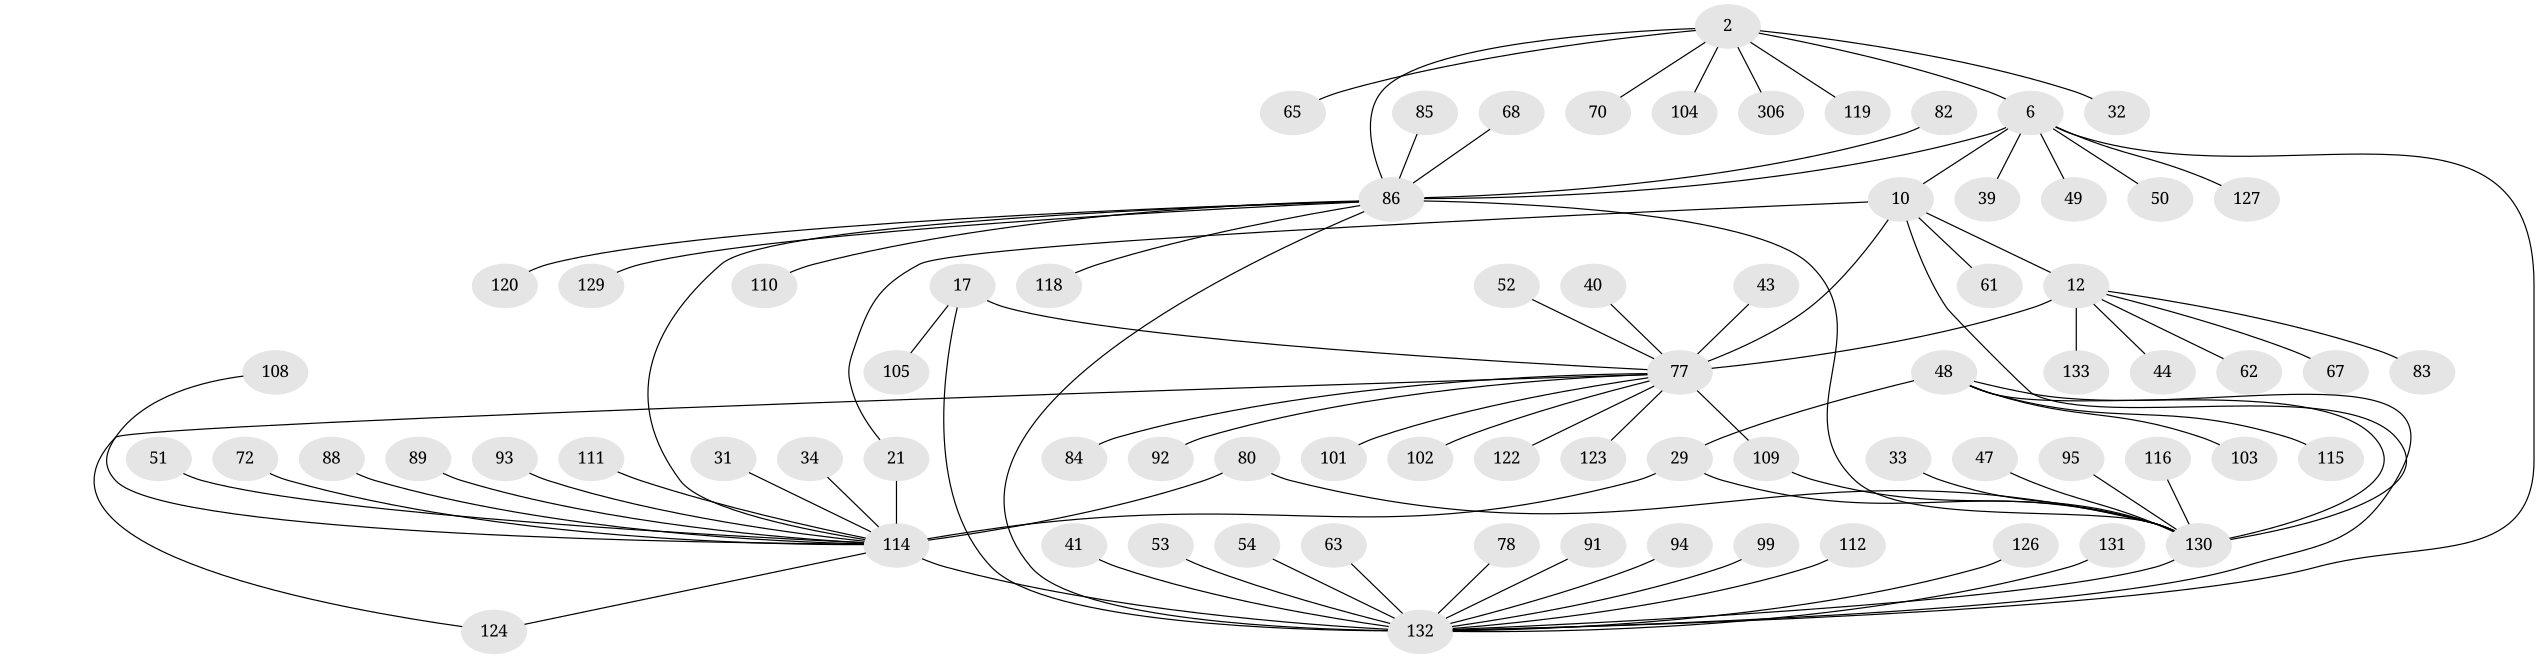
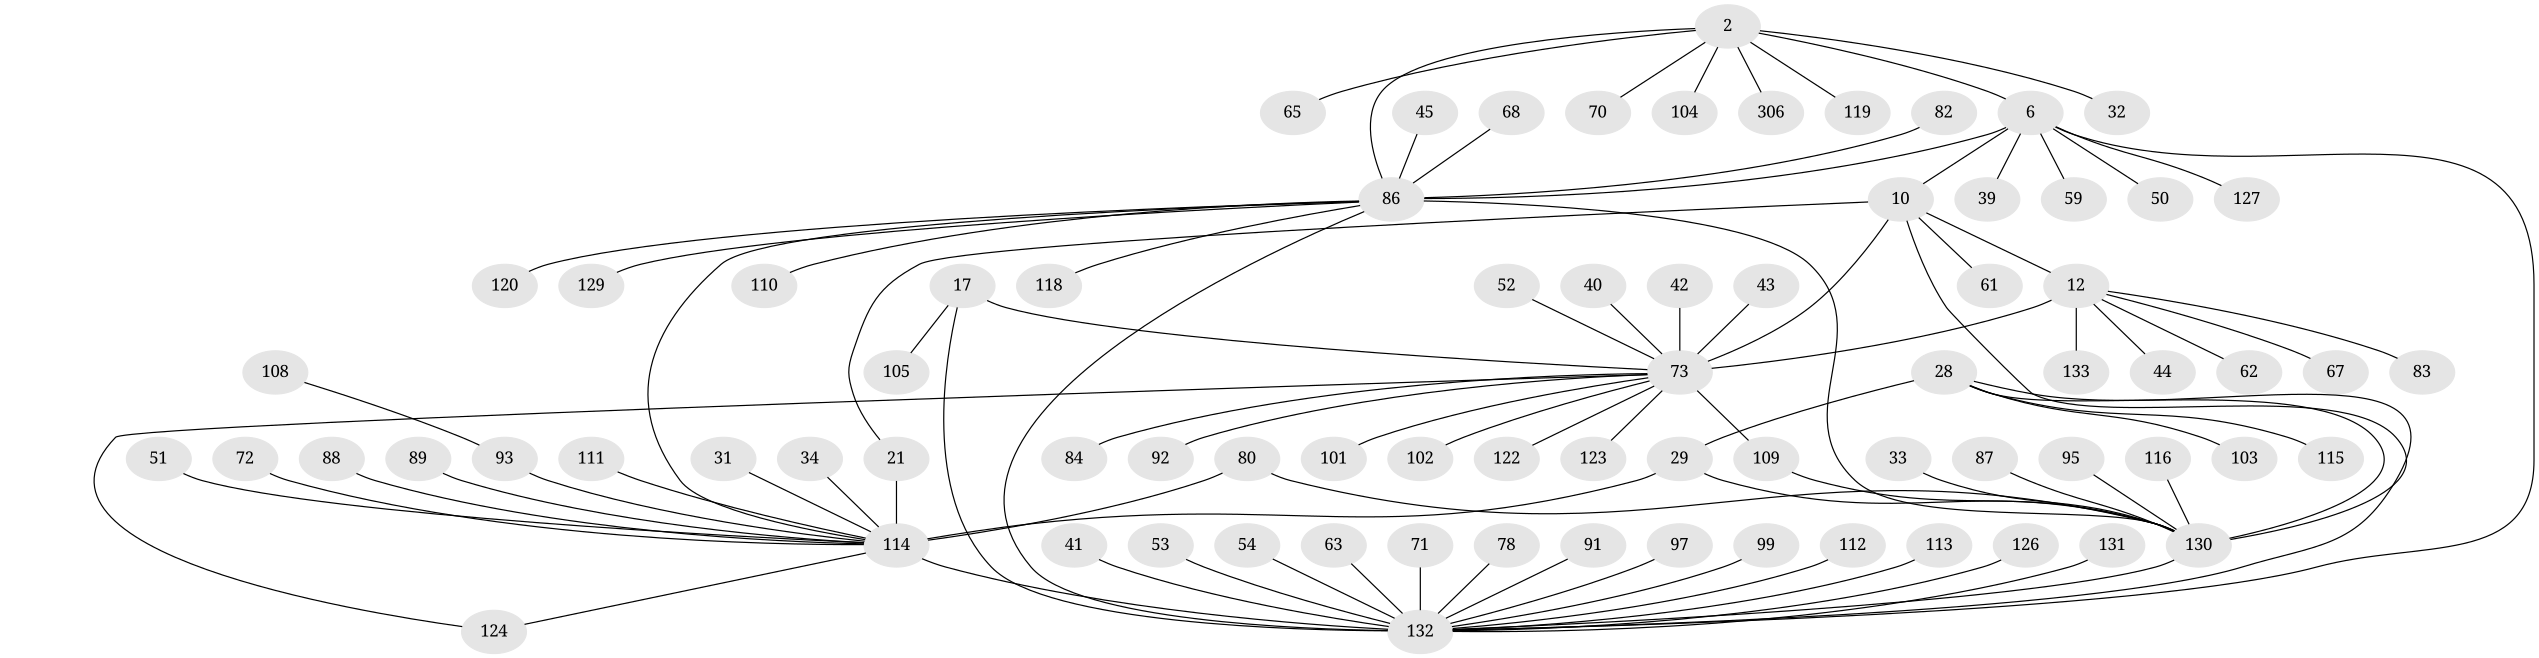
  graph {
    fontname="Noto Serif"
    node [color=gray90 fontname="Noto Serif" style=filled]
    edge [fontname="Noto Serif"]
    2 [super="+1"]
    6 [super="+5"]
    32
    65
    70
    86 [super="+47+46+4"]
    104 [super="+57"]
    n8 [label=306]
    119 [super="+38+60+90+107"]
    10 [super="+9"]
    39
-   49
+   49 [label=59]
    50
    127 [super="+121"]
    132 [super="+55+128+97"]
    130 [super="+77+30"]
    114 [super="+56+69+24"]
    110
    118 [super="+85"]
    120
    129
    12 [super="+7"]
    21 [super="+20"]
    61
-   73 [super="+11+36" label=77]
+   73 [super="+11+36"]
    44
    62
    67
    83 [super="+75"]
    133
    84
    92 [super="+58"]
    101
    102
    109 [super="+100"]
    122
    123
    124
    17 [super="+16"]
    105
-   28 [super="+27" label=48]
+   28 [super="+27"]
    29 [super="+25"]
    103
    115
    31
    33
    34
    40
    41
+   42
    43
-   45 [label=85]
+   45
    51
    52
    53
    54
    63
    68
+   71
    72 [super="+66"]
    78
    80
    82
-   87 [label=47]
+   87
    88 [super="+81"]
    89
    91
    93
-   94
+   94 [label=97]
    95
    99
    108
    111
    112
+   113 [super="+48"]
    116
    126 [super="+117"]
    131
    2 -- 6 [weight=4]
    2 -- 32
    2 -- 65
    2 -- 70
    2 -- 86 [weight=4]
    2 -- 104
    2 -- n8
    2 -- 119
    6 -- 86 [weight=5]
    6 -- 10
    6 -- 39
    6 -- 49
    6 -- 50
    6 -- 127
    6 -- 132 [weight=3]
    86 -- 132
    86 -- 130 [weight=2]
    86 -- 114
    86 -- 110
    86 -- 118
    86 -- 120
    86 -- 129
    10 -- 130
    10 -- 12 [weight=4]
    10 -- 21
    10 -- 61
    10 -- 73 [weight=4]
    130 -- 132 [weight=2]
    114 -- 132 [weight=2]
    114 -- 124
    12 -- 73 [weight=4]
    12 -- 44
    12 -- 62
    12 -- 67
    12 -- 83
    12 -- 133
    21 -- 114 [weight=8]
    73 -- 84
    73 -- 92
    73 -- 101
    73 -- 102
    73 -- 109
    73 -- 122
    73 -- 123
    73 -- 124
    109 -- 130
    17 -- 132 [weight=8]
    17 -- 73
    17 -- 105
    28 -- 132 [weight=2]
    28 -- 130 [weight=4]
    28 -- 29 [weight=4]
    28 -- 103
    28 -- 115
    29 -- 130 [weight=4]
    29 -- 114
    31 -- 114
    33 -- 130
    34 -- 114
    40 -- 73
    41 -- 132
+   42 -- 73
    43 -- 73
    45 -- 86
    51 -- 114
    52 -- 73
    53 -- 132
    54 -- 132
    63 -- 132
    68 -- 86
+   71 -- 132
    72 -- 114
    78 -- 132
    80 -- 130
    80 -- 114
    82 -- 86
    87 -- 130
    88 -- 114
    89 -- 114
    91 -- 132
    93 -- 114
    94 -- 132
    95 -- 130
    99 -- 132
-   108 -- 114
+   108 -- 93
    111 -- 114
    112 -- 132
+   113 -- 132
    116 -- 130
    126 -- 132
    131 -- 132
  }
